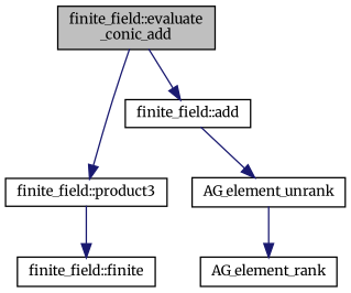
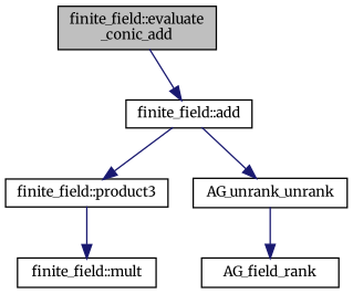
  digraph {
    fontname=Merriweather
    rankdir=TB
    node [color=black fillcolor=white fontname=Merriweather fontsize=10 shape=record style=filled]
    edge [color=midnightblue fontname=Merriweather fontsize=10 labelfontname=Helvetica labelfontsize=10 style=solid]
    n1 [fillcolor=grey75 fontcolor=black height=0.2 label="finite_field::evaluate\l_conic_add" width=0.4]
    n2 [height=0.2 label="finite_field::product3" width=0.4]
    n3 [height=0.2 label="finite_field::add" width=0.4]
-   n4 [height=0.2 label="finite_field::finite" width=0.4]
-   n5 [height=0.2 label=AG_element_unrank width=0.4]
-   n6 [height=0.2 label=AG_element_rank width=0.4]
-   n1 -> n2
+   n4 [height=0.2 label="finite_field::mult" width=0.4]
+   n5 [height=0.2 label=AG_unrank_unrank width=0.4]
+   n6 [height=0.2 label=AG_field_rank width=0.4]
+   n3 -> n2
    n1 -> n3
    n2 -> n4
    n3 -> n5
    n5 -> n6
  }
